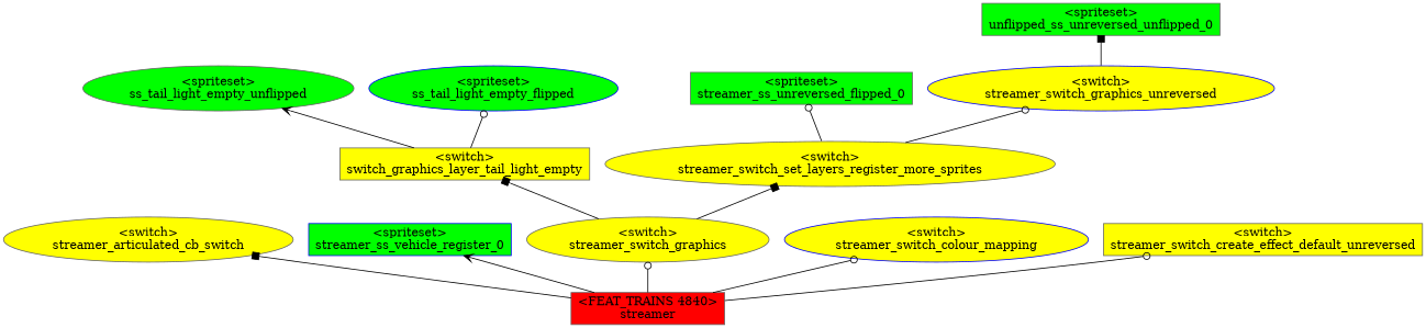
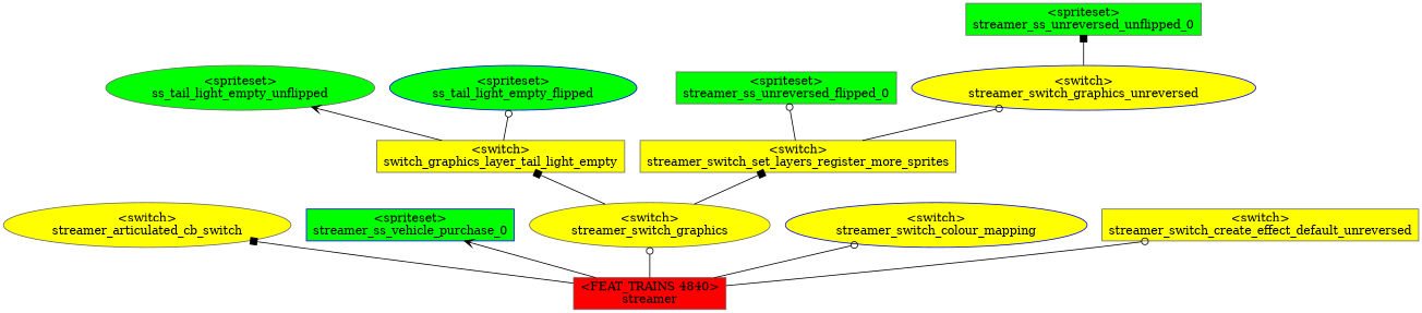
  digraph {
    rankdir=BT
    node [color=gray40 fillcolor=yellow shape=ellipse style=filled]
    edge [arrowhead=odot]
    n1 [fillcolor=green label="<spriteset>\nss_tail_light_empty_unflipped"]
    n2 [color=blue fillcolor=green label="<spriteset>\nss_tail_light_empty_flipped"]
    n3 [label="<switch>\nswitch_graphics_layer_tail_light_empty" shape=box]
    n4 [label="<switch>\nstreamer_articulated_cb_switch"]
-   n5 [fillcolor=green label="<spriteset>\nunflipped_ss_unreversed_unflipped_0" shape=box]
+   n5 [fillcolor=green label="<spriteset>\nstreamer_ss_unreversed_unflipped_0" shape=box]
    n6 [fillcolor=green label="<spriteset>\nstreamer_ss_unreversed_flipped_0" shape=box]
    n7 [color=blue label="<switch>\nstreamer_switch_graphics_unreversed"]
-   n8 [color=blue fillcolor=green label="<spriteset>\nstreamer_ss_vehicle_register_0" shape=box]
-   n9 [label="<switch>\nstreamer_switch_set_layers_register_more_sprites"]
+   n8 [color=blue fillcolor=green label="<spriteset>\nstreamer_ss_vehicle_purchase_0" shape=box]
+   n9 [label="<switch>\nstreamer_switch_set_layers_register_more_sprites" shape=box]
    n10 [label="<switch>\nstreamer_switch_graphics"]
    n11 [color=blue label="<switch>\nstreamer_switch_colour_mapping"]
    n12 [label="<switch>\nstreamer_switch_create_effect_default_unreversed" shape=box]
    n13 [fillcolor=red label="<FEAT_TRAINS 4840>\nstreamer" shape=box]
    n3 -> n1 [arrowhead=vee]
    n3 -> n2
    n7 -> n5 [arrowhead=box]
    n9 -> n6
    n9 -> n7
    n10 -> n3 [arrowhead=box]
    n10 -> n9 [arrowhead=box]
    n13 -> n4 [arrowhead=box]
    n13 -> n8 [arrowhead=vee]
    n13 -> n10
    n13 -> n11
    n13 -> n12
  }
